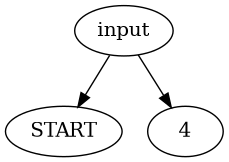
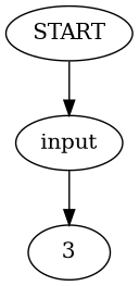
  digraph {
    n1 [label=START]
    n2 [label=input]
-   3 [label=4]
-   n2 -> n1
+   3
+   n1 -> n2
    n2 -> 3
  }
